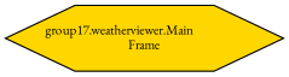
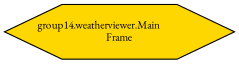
  digraph {
    rankdir=LR
    fontname="EB Garamond"
-   n1 [color=black fillcolor=gold fontname="EB Garamond" fontsize=10 height=0.2 label="group17.weatherviewer.Main\lFrame" shape=hexagon style=filled width=0.4]
+   n1 [color=black fillcolor=gold fontname="EB Garamond" fontsize=10 height=0.2 label="group14.weatherviewer.Main\lFrame" shape=hexagon style=filled width=0.4]
  }
